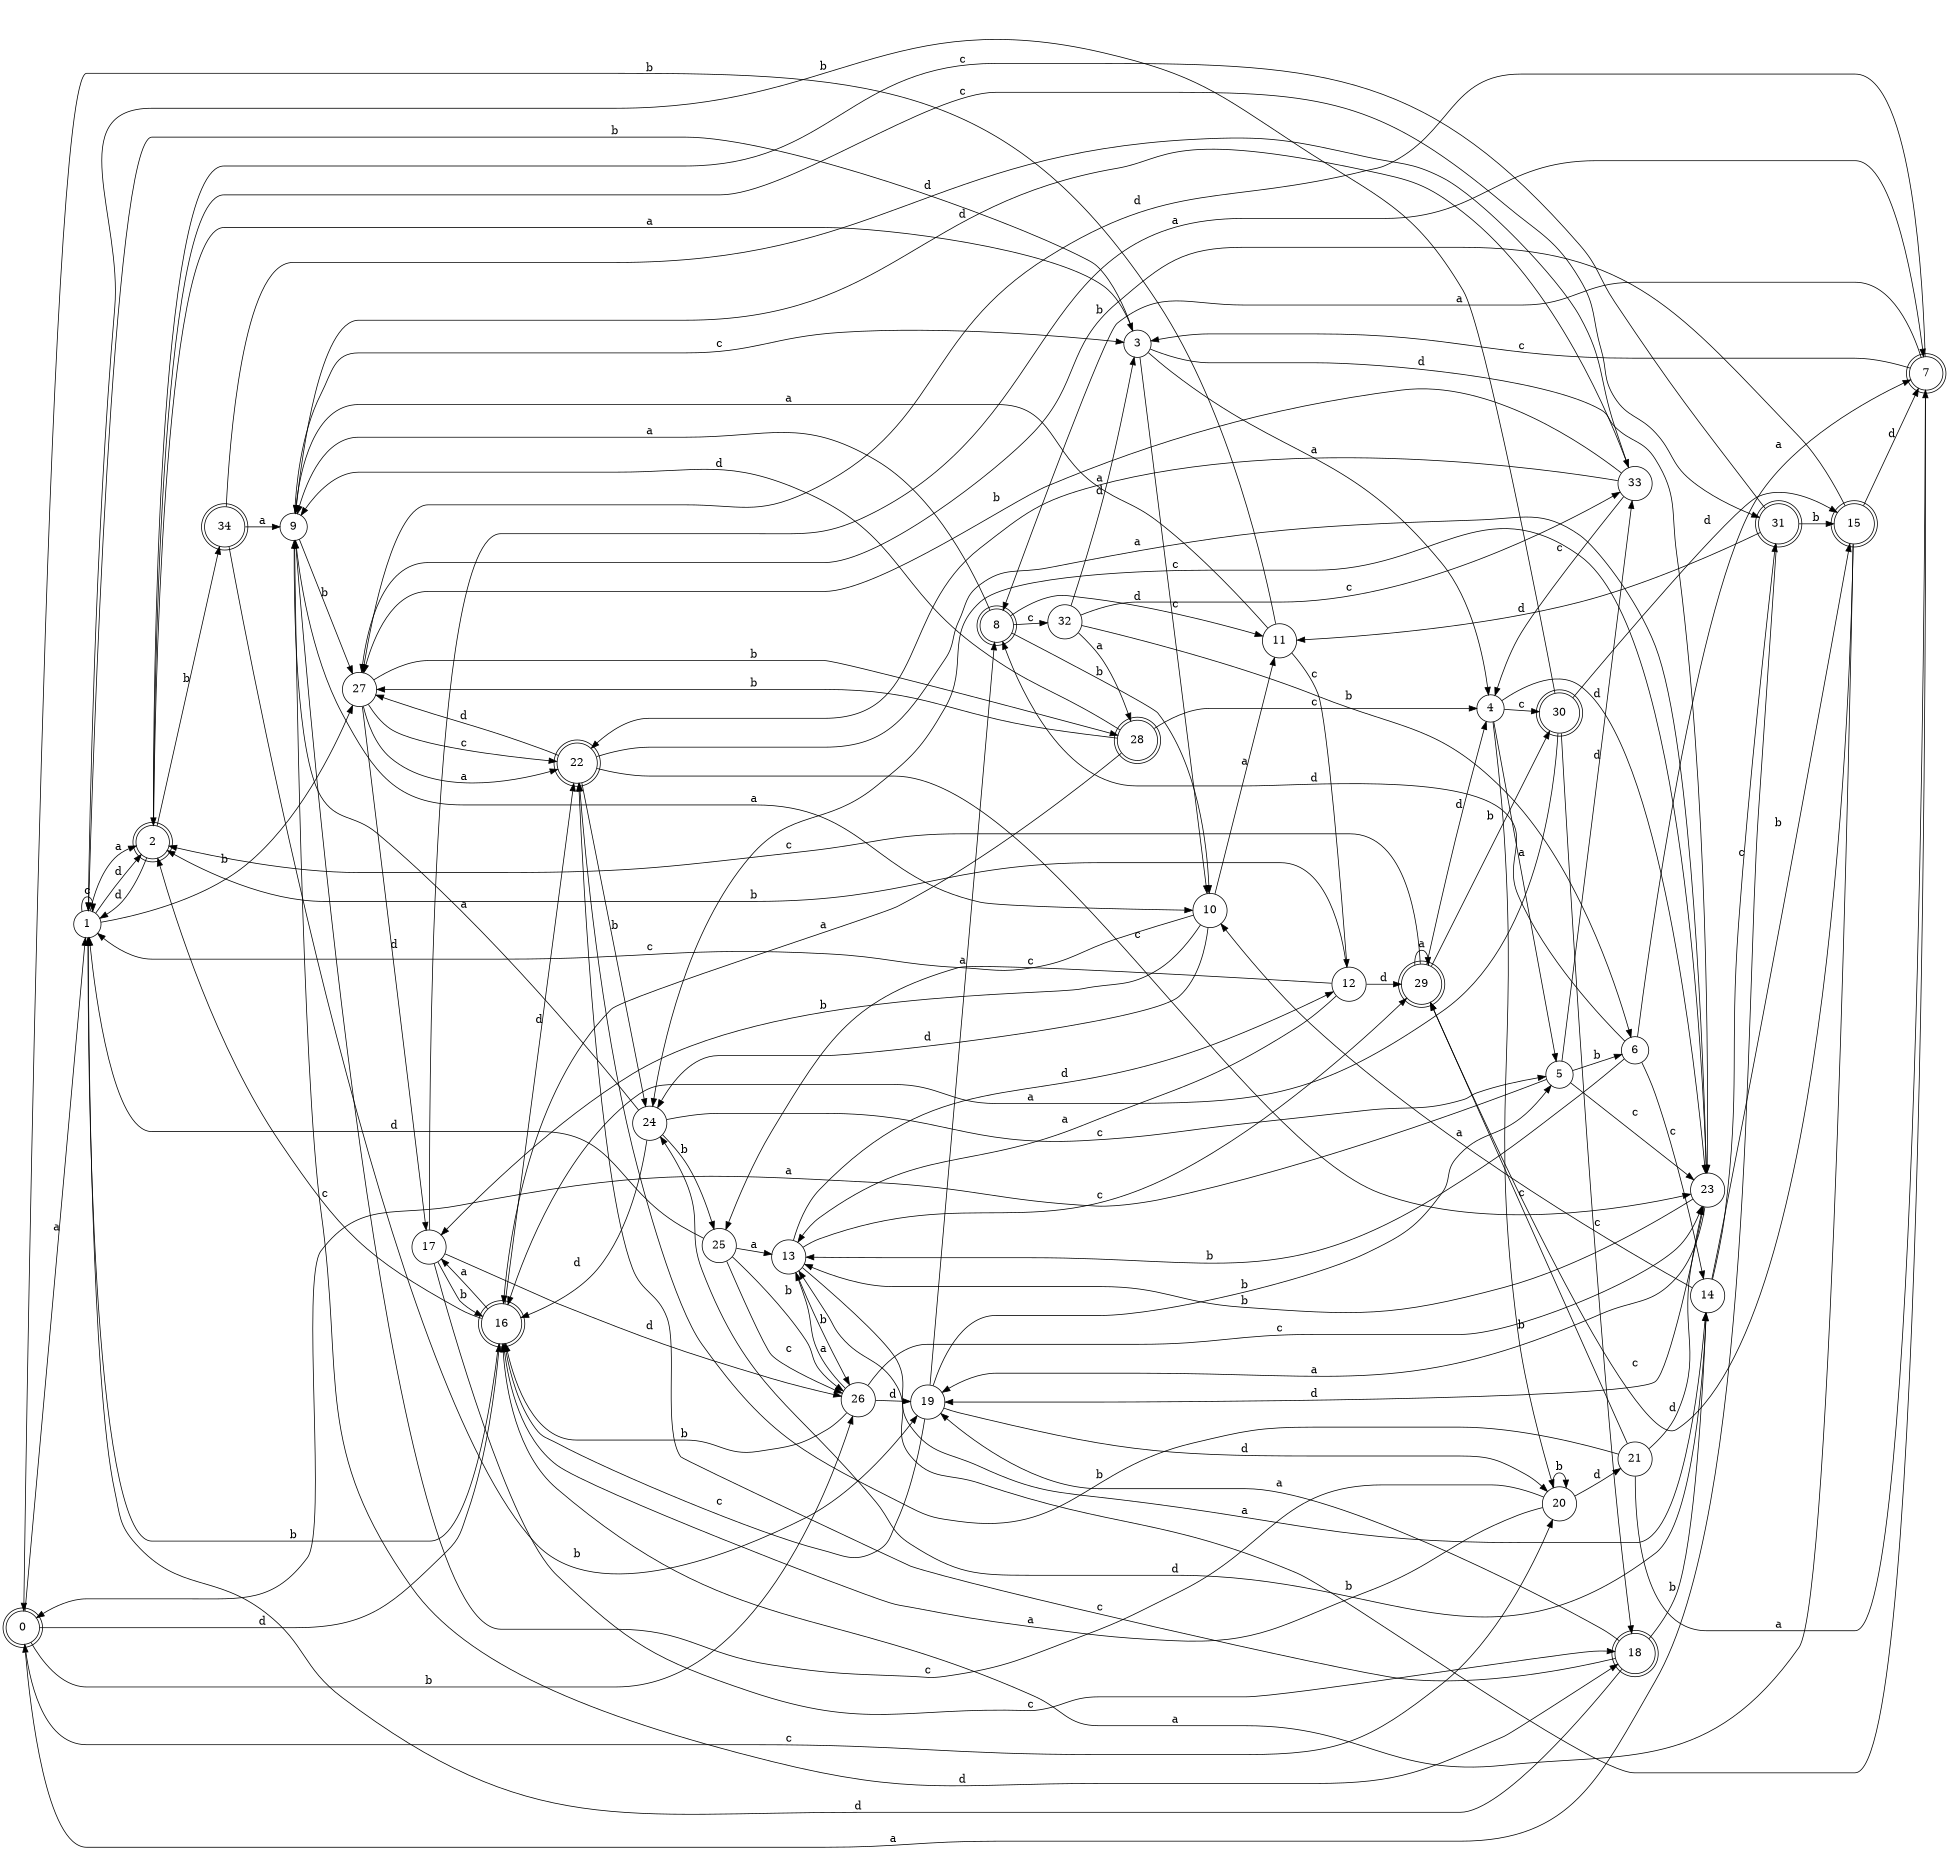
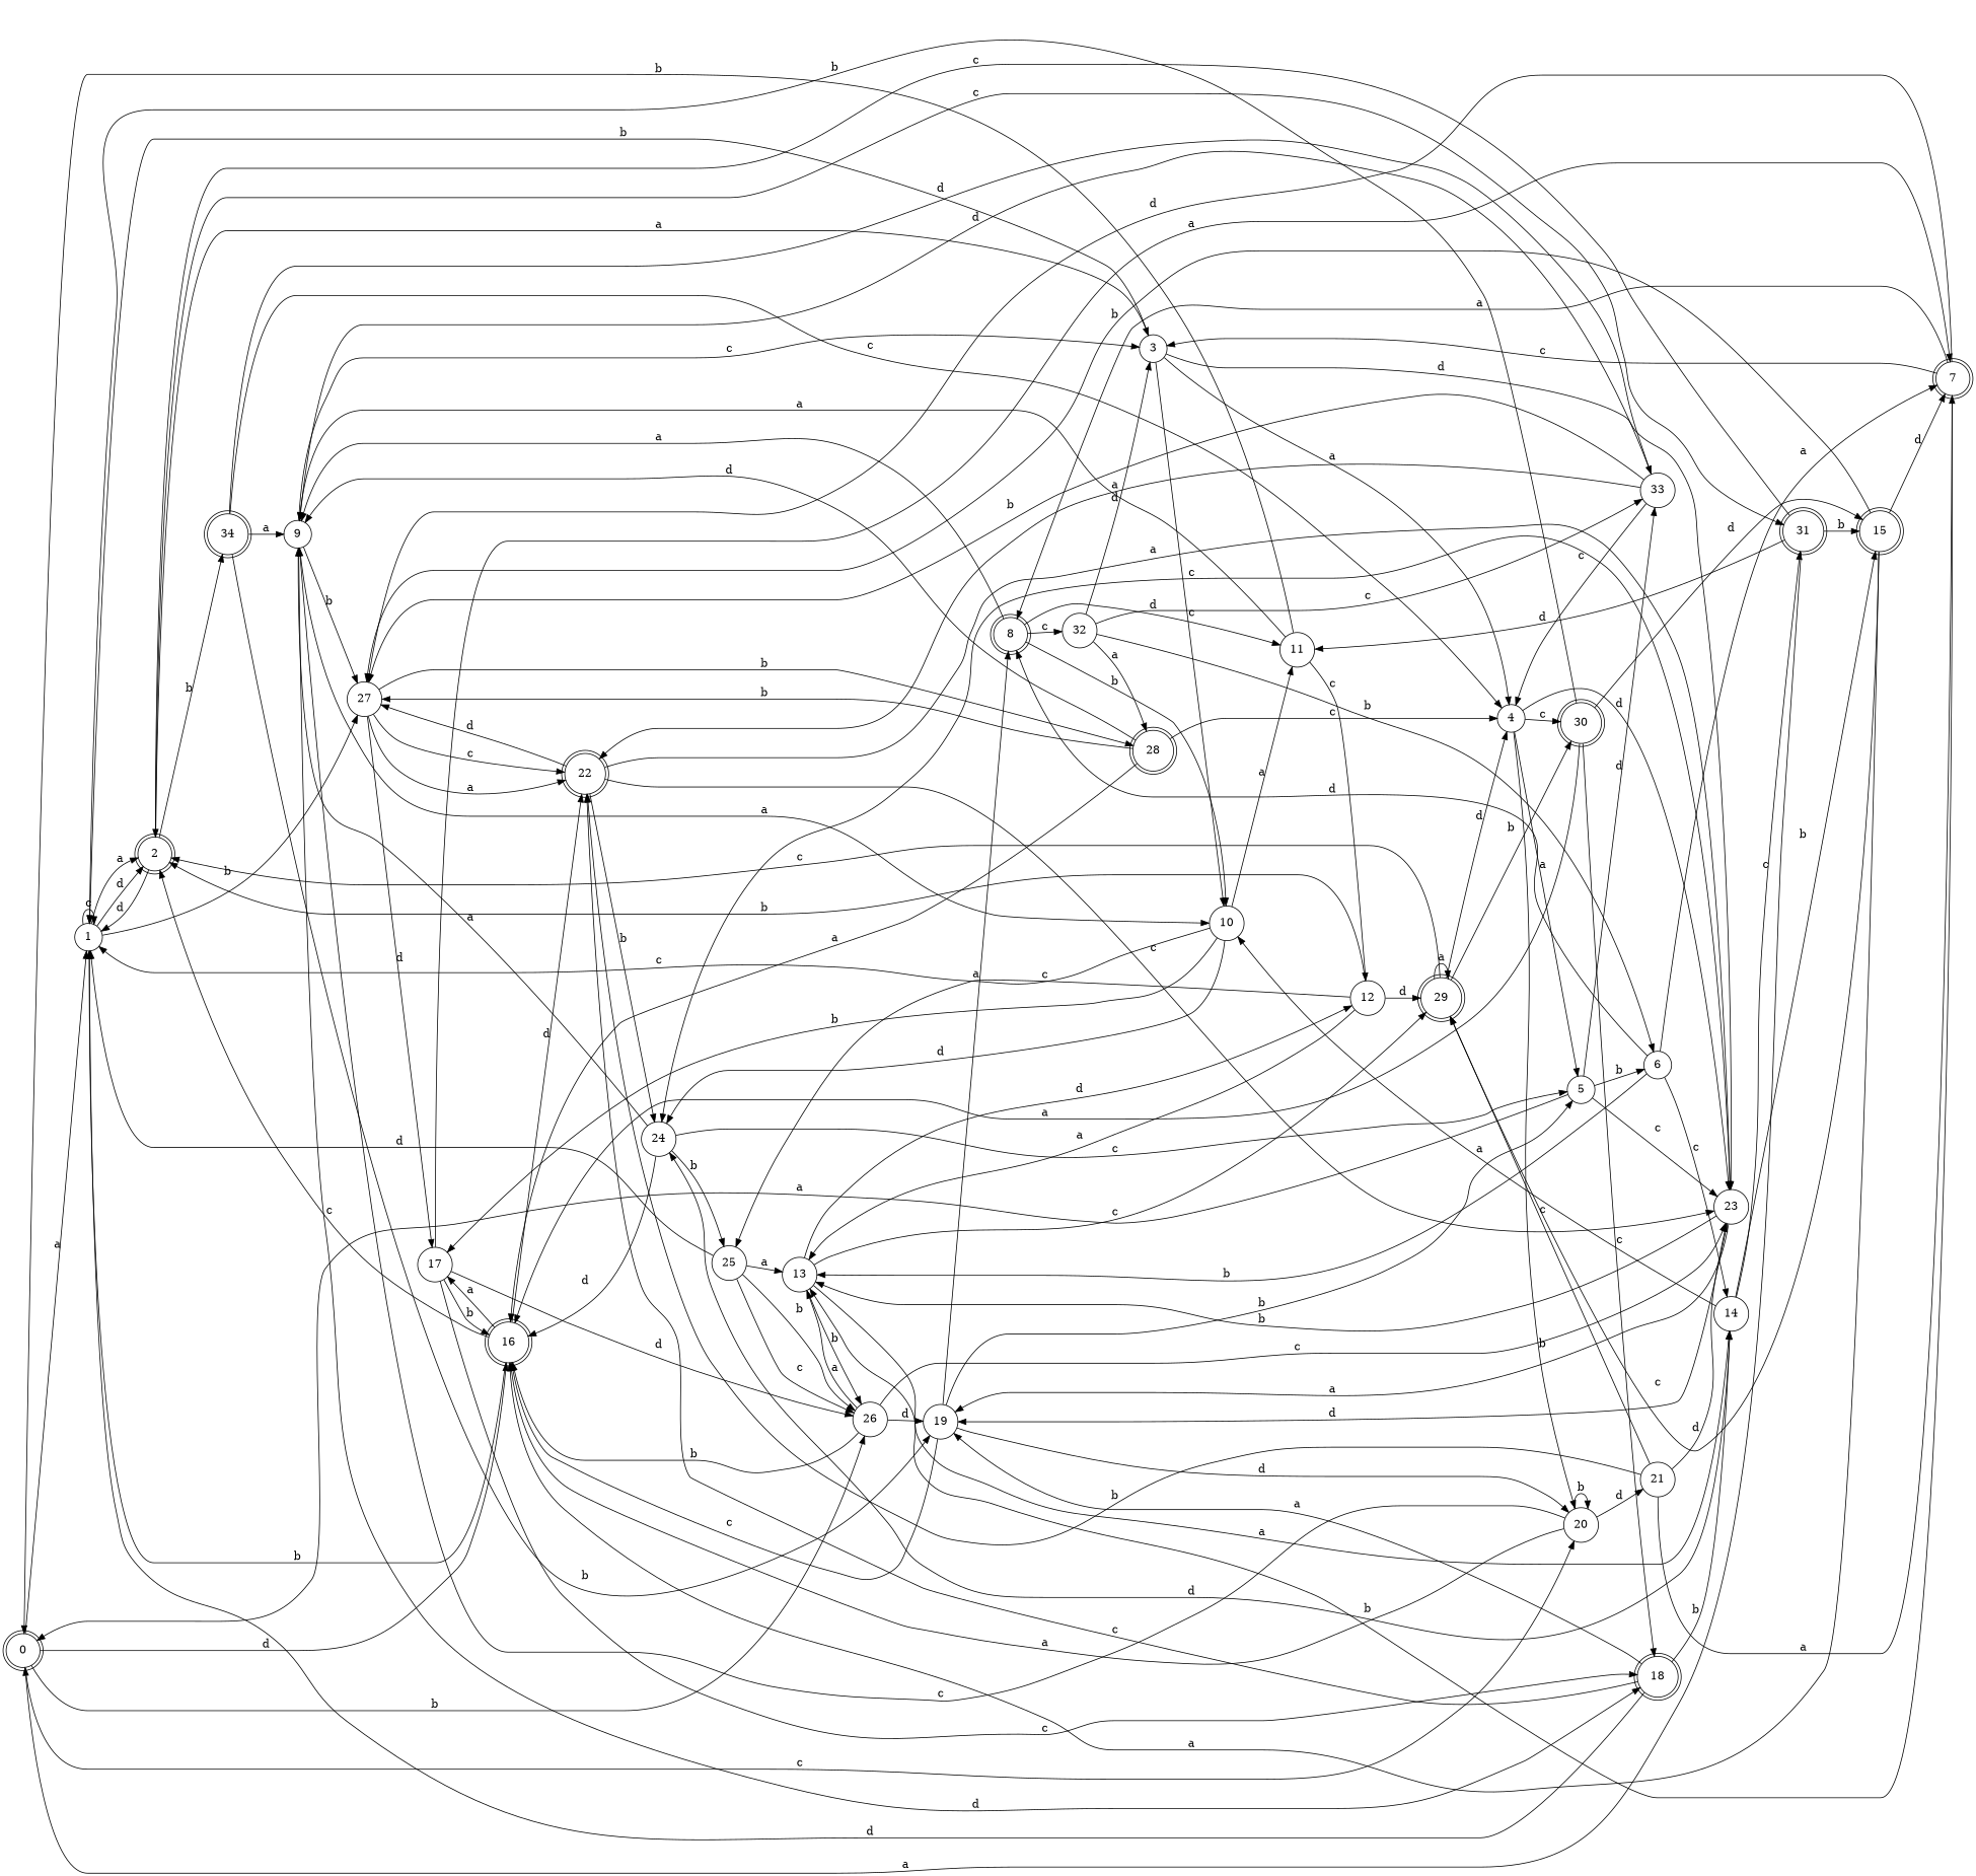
  digraph {
    rankdir=LR
    node [color=black fillcolor=white shape=circle style=filled]
    n1 [label=0 shape=doublecircle style="rounded,filled"]
    n2 [label=1]
    n3 [label=16 shape=doublecircle style="rounded,filled"]
    n4 [label=20]
    n5 [label=26]
    n6 [label=2 shape=doublecircle style="rounded,filled"]
    n7 [label=27]
    n8 [label=17]
    n9 [label=22 shape=doublecircle style="rounded,filled"]
    n10 [label=9]
    n11 [label=21]
    n12 [label=23]
    n13 [label=13]
    n14 [label=19]
    n15 [label=3]
    n16 [label=31 shape=doublecircle style="rounded,filled"]
    n17 [label=34 shape=doublecircle style="rounded,filled"]
    n18 [label=28 shape=doublecircle style="rounded,filled"]
    n19 [label=4]
    n20 [label=10]
    n21 [label=11]
    n22 [label=15 shape=doublecircle style="rounded,filled"]
    n23 [label=33]
    n24 [label=5]
    n25 [label=30 shape=doublecircle style="rounded,filled"]
    n26 [label=24]
    n27 [label=6]
    n28 [label=18 shape=doublecircle style="rounded,filled"]
    n29 [label=7 shape=doublecircle style="rounded,filled"]
    n30 [label=8 shape=doublecircle style="rounded,filled"]
    n31 [label=14]
    n32 [label=32]
    n33 [label=12]
    n34 [label=29 shape=doublecircle style="rounded,filled"]
    n35 [label=25]
    n1 -> n2 [label=a]
    n1 -> n3 [label=d]
    n1 -> n4 [label=c]
    n1 -> n5 [label=b]
    n2 -> n2 [label=c]
    n2 -> n6 [label=a]
    n2 -> n6 [label=d]
    n2 -> n7 [label=b]
    n3 -> n2 [label=b]
    n3 -> n6 [label=c]
    n3 -> n8 [label=a]
    n3 -> n9 [label=d]
    n4 -> n3 [label=a]
    n4 -> n4 [label=b]
    n4 -> n10 [label=c]
    n4 -> n11 [label=d]
    n5 -> n3 [label=b]
    n5 -> n12 [label=c]
    n5 -> n13 [label=a]
    n5 -> n14 [label=d]
    n6 -> n2 [label=d]
    n6 -> n15 [label=a]
    n6 -> n16 [label=c]
    n6 -> n17 [label=b]
    n7 -> n8 [label=d]
    n7 -> n9 [label=a]
    n7 -> n9 [label=c]
    n7 -> n18 [label=b]
    n8 -> n3 [label=b]
    n8 -> n5 [label=d]
    n8 -> n28 [label=c]
    n8 -> n29 [label=a]
    n9 -> n7 [label=d]
    n9 -> n12 [label=a]
    n9 -> n12 [label=c]
    n9 -> n26 [label=b]
    n10 -> n7 [label=b]
    n10 -> n15 [label=c]
    n10 -> n20 [label=a]
    n10 -> n28 [label=d]
    n11 -> n9 [label=b]
    n11 -> n12 [label=d]
    n11 -> n29 [label=a]
    n11 -> n34 [label=c]
    n12 -> n13 [label=b]
    n12 -> n14 [label=a]
    n12 -> n14 [label=d]
    n12 -> n26 [label=c]
    n13 -> n5 [label=b]
    n13 -> n31 [label=a]
    n13 -> n33 [label=d]
    n13 -> n34 [label=c]
    n14 -> n3 [label=c]
    n14 -> n4 [label=d]
    n14 -> n24 [label=b]
    n14 -> n30 [label=a]
    n15 -> n2 [label=b]
    n15 -> n12 [label=d]
    n15 -> n19 [label=a]
    n15 -> n20 [label=c]
    n16 -> n1 [label=a]
    n16 -> n6 [label=c]
    n16 -> n21 [label=d]
    n16 -> n22 [label=b]
    n17 -> n10 [label=a]
    n17 -> n14 [label=b]
+   n17 -> n19 [label=c]
    n17 -> n23 [label=d]
    n18 -> n3 [label=a]
    n18 -> n7 [label=b]
    n18 -> n10 [label=d]
    n18 -> n19 [label=c]
    n19 -> n4 [label=b]
    n19 -> n12 [label=d]
    n19 -> n24 [label=a]
    n19 -> n25 [label=c]
    n20 -> n2 [label=c]
    n20 -> n8 [label=b]
    n20 -> n21 [label=a]
    n20 -> n26 [label=d]
    n21 -> n1 [label=b]
    n21 -> n10 [label=a]
    n21 -> n33 [label=c]
    n22 -> n3 [label=a]
    n22 -> n7 [label=b]
    n22 -> n29 [label=d]
    n22 -> n34 [label=c]
    n23 -> n7 [label=b]
    n23 -> n9 [label=a]
    n23 -> n10 [label=d]
    n23 -> n19 [label=c]
    n24 -> n1 [label=a]
    n24 -> n12 [label=c]
    n24 -> n23 [label=d]
    n24 -> n27 [label=b]
    n25 -> n2 [label=b]
    n25 -> n3 [label=a]
    n25 -> n22 [label=d]
    n25 -> n28 [label=c]
    n26 -> n3 [label=d]
    n26 -> n10 [label=a]
    n26 -> n24 [label=c]
    n26 -> n35 [label=b]
    n27 -> n13 [label=b]
    n27 -> n29 [label=a]
    n27 -> n30 [label=d]
    n27 -> n31 [label=c]
    n28 -> n2 [label=d]
    n28 -> n9 [label=c]
    n28 -> n14 [label=a]
    n28 -> n31 [label=b]
    n29 -> n7 [label=d]
    n29 -> n13 [label=b]
    n29 -> n15 [label=c]
    n29 -> n30 [label=a]
    n30 -> n10 [label=a]
    n30 -> n20 [label=b]
    n30 -> n21 [label=d]
    n30 -> n32 [label=c]
    n31 -> n16 [label=c]
    n31 -> n20 [label=a]
    n31 -> n22 [label=b]
    n31 -> n26 [label=d]
    n32 -> n15 [label=d]
    n32 -> n18 [label=a]
    n32 -> n23 [label=c]
    n32 -> n27 [label=b]
    n33 -> n6 [label=b]
    n33 -> n13 [label=a]
    n33 -> n34 [label=d]
    n33 -> n35 [label=c]
    n34 -> n6 [label=c]
    n34 -> n19 [label=d]
    n34 -> n25 [label=b]
    n34 -> n34 [label=a]
    n35 -> n2 [label=d]
    n35 -> n5 [label=b]
    n35 -> n5 [label=c]
    n35 -> n13 [label=a]
  }
